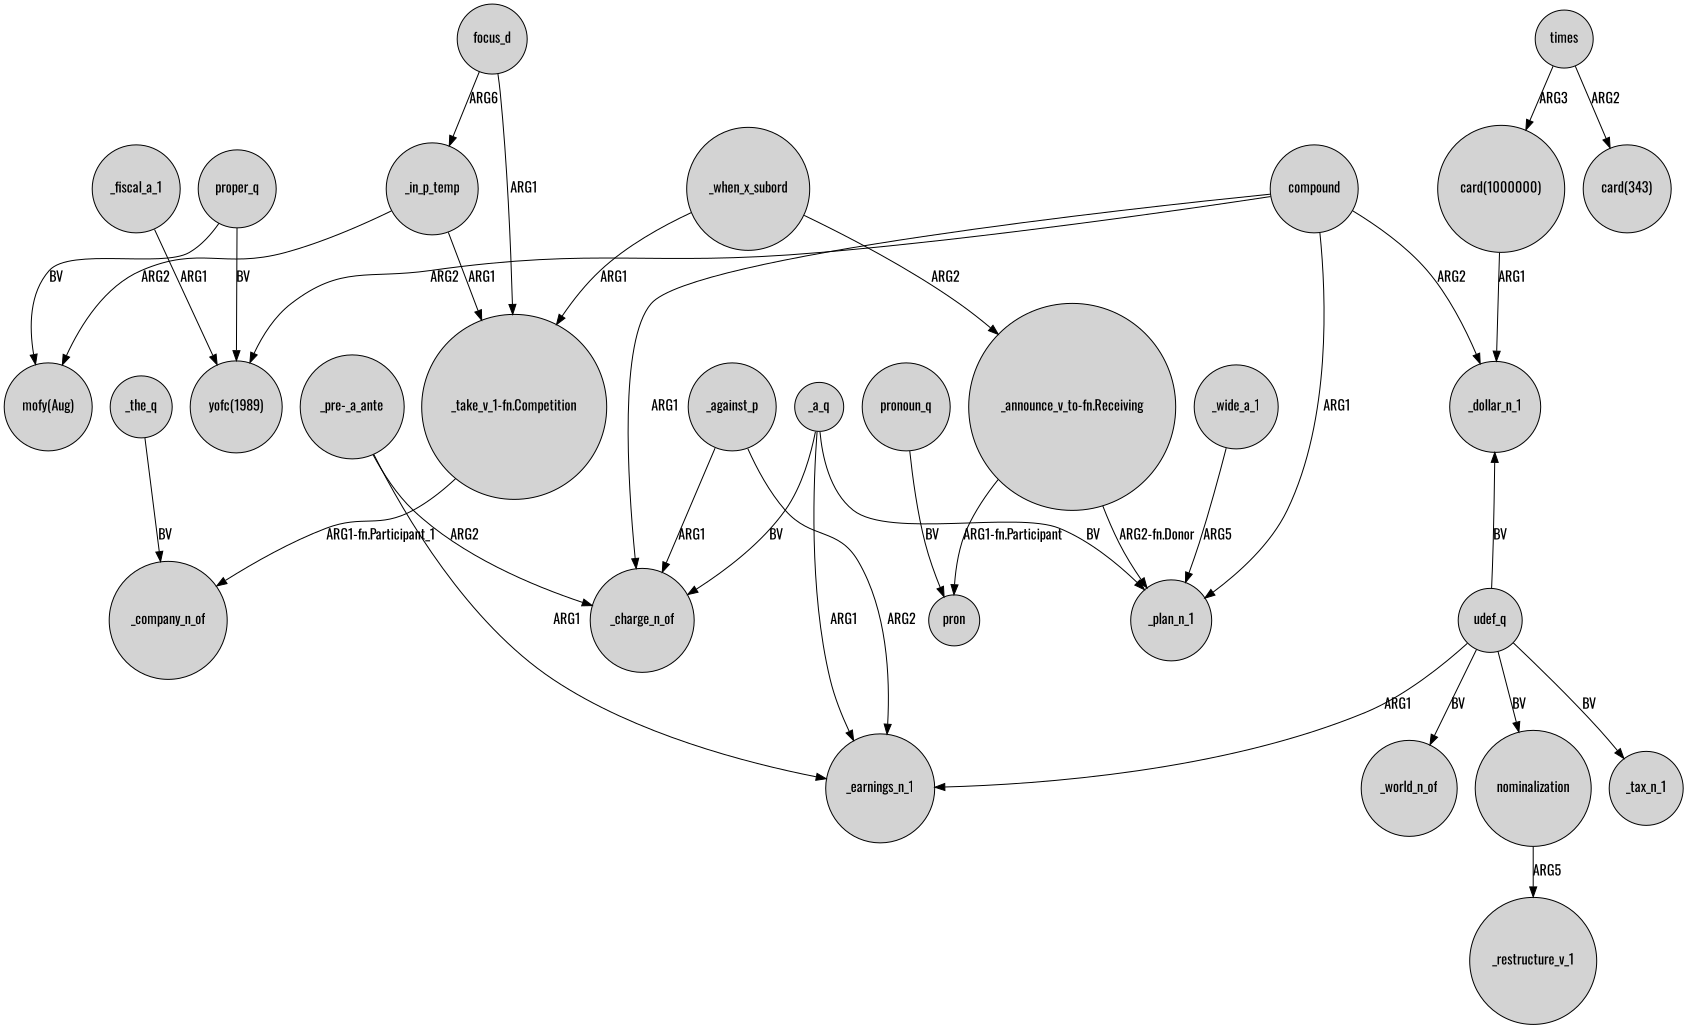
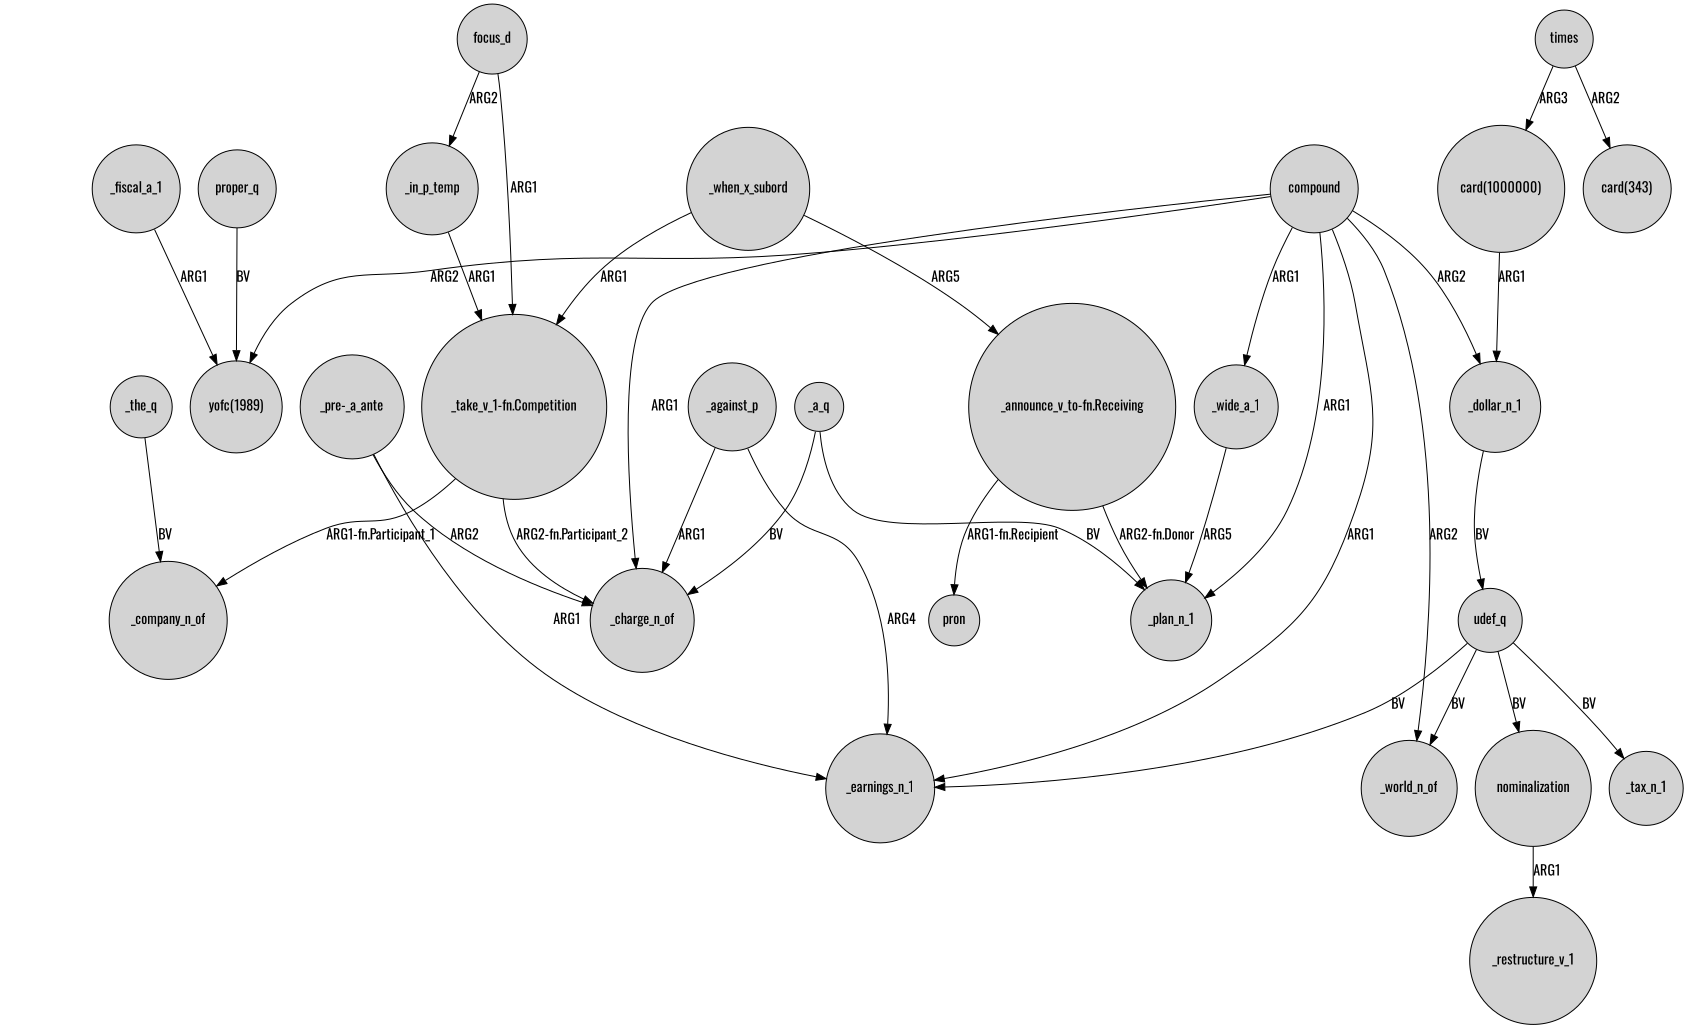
  digraph {
    fontname=Oswald
    node [fontname=Oswald shape=circle style=filled]
    edge [fontname=Oswald]
    _in_p_temp
-   "mofy(Aug)"
    "_take_v_1-fn.Competition"
    _charge_n_of
    _company_n_of
    udef_q
    _world_n_of
    nominalization
    _tax_n_1
    _dollar_n_1
    _earnings_n_1
    _restructure_v_1
    compound
    _wide_a_1
    _plan_n_1
    "yofc(1989)"
    times
    "card(1000000)"
    "card(343)"
    proper_q
    _a_q
    "_announce_v_to-fn.Receiving"
    pron
    _fiscal_a_1
    focus_d
-   pronoun_q
    _against_p
    _when_x_subord
    "_pre-_a_ante"
    _the_q
-   _in_p_temp -> "mofy(Aug)" [label=ARG2]
    _in_p_temp -> "_take_v_1-fn.Competition" [label=ARG1]
+   "_take_v_1-fn.Competition" -> _charge_n_of [label="ARG2-fn.Participant_2"]
    "_take_v_1-fn.Competition" -> _company_n_of [label="ARG1-fn.Participant_1"]
    udef_q -> _world_n_of [label=BV]
    udef_q -> nominalization [label=BV]
    udef_q -> _tax_n_1 [label=BV]
-   udef_q -> _dollar_n_1 [label=BV]
-   udef_q -> _earnings_n_1 [label=ARG1]
-   nominalization -> _restructure_v_1 [label=ARG5]
+   _dollar_n_1 -> udef_q [label=BV]
+   udef_q -> _earnings_n_1 [label=BV]
+   nominalization -> _restructure_v_1 [label=ARG1]
    compound -> _charge_n_of [label=ARG1]
+   compound -> _world_n_of [label=ARG2]
    compound -> _dollar_n_1 [label=ARG2]
-   _a_q -> _earnings_n_1 [label=ARG1]
+   compound -> _earnings_n_1 [label=ARG1]
+   compound -> _wide_a_1 [label=ARG1]
    compound -> _plan_n_1 [label=ARG1]
    compound -> "yofc(1989)" [label=ARG2]
    _wide_a_1 -> _plan_n_1 [label=ARG5]
    times -> "card(1000000)" [label=ARG3]
    times -> "card(343)" [label=ARG2]
    "card(1000000)" -> _dollar_n_1 [label=ARG1]
-   proper_q -> "mofy(Aug)" [label=BV]
    proper_q -> "yofc(1989)" [label=BV]
    _a_q -> _charge_n_of [label=BV]
    _a_q -> _plan_n_1 [label=BV]
    "_announce_v_to-fn.Receiving" -> _plan_n_1 [label="ARG2-fn.Donor"]
-   "_announce_v_to-fn.Receiving" -> pron [label="ARG1-fn.Participant"]
+   "_announce_v_to-fn.Receiving" -> pron [label="ARG1-fn.Recipient"]
    _fiscal_a_1 -> "yofc(1989)" [label=ARG1]
-   focus_d -> _in_p_temp [label=ARG6]
+   focus_d -> _in_p_temp [label=ARG2]
    focus_d -> "_take_v_1-fn.Competition" [label=ARG1]
-   pronoun_q -> pron [label=BV]
    _against_p -> _charge_n_of [label=ARG1]
-   _against_p -> _earnings_n_1 [label=ARG2]
+   _against_p -> _earnings_n_1 [label=ARG4]
    _when_x_subord -> "_take_v_1-fn.Competition" [label=ARG1]
-   _when_x_subord -> "_announce_v_to-fn.Receiving" [label=ARG2]
+   _when_x_subord -> "_announce_v_to-fn.Receiving" [label=ARG5]
    "_pre-_a_ante" -> _charge_n_of [label=ARG2]
    "_pre-_a_ante" -> _earnings_n_1 [label=ARG1]
    _the_q -> _company_n_of [label=BV]
  }
